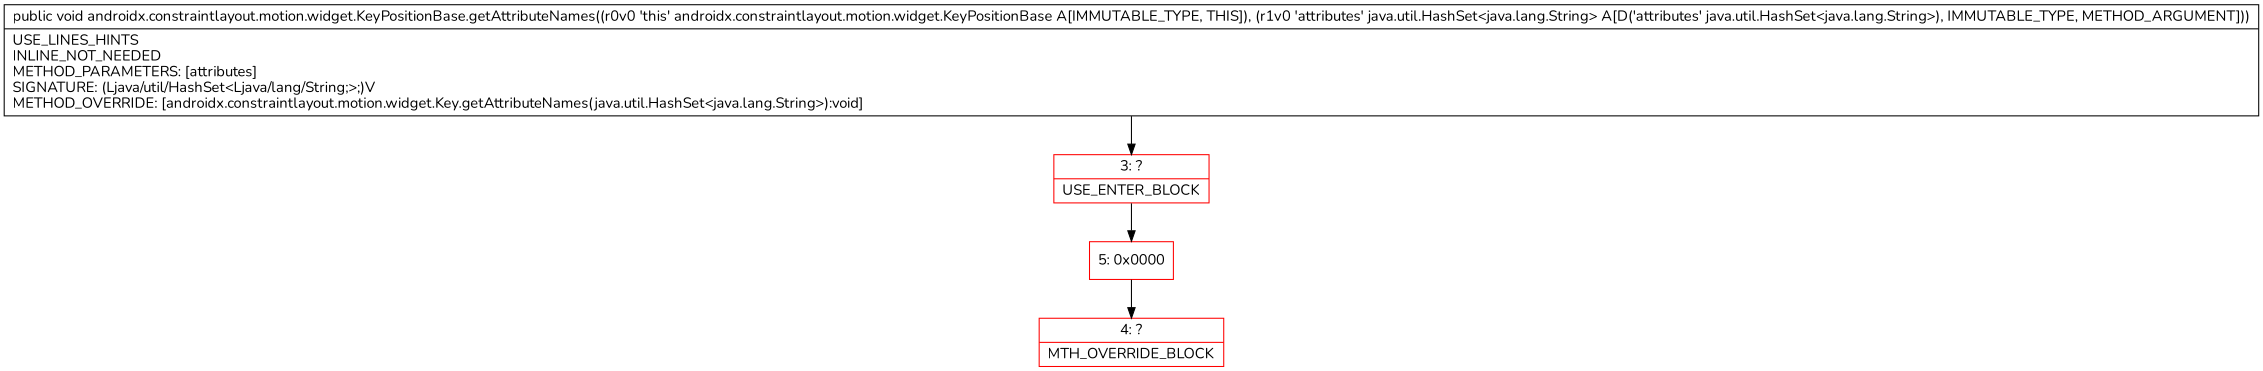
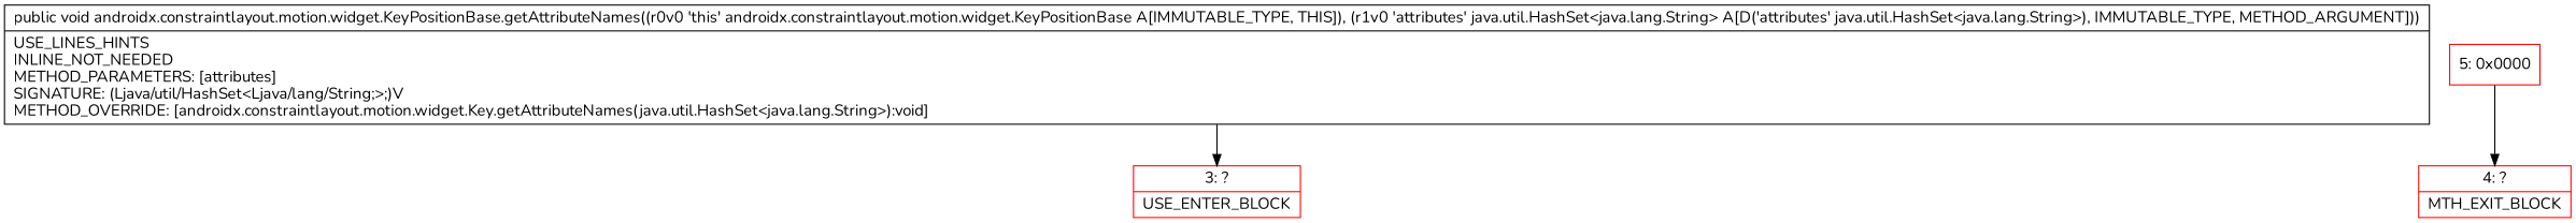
  digraph {
    fontname=Nunito
    node [color=red fontname=Nunito shape=record]
    edge [fontname=Nunito]
    n1 [label="{3\:\ ?|USE_ENTER_BLOCK\l}"]
    n2 [label="{5\:\ 0x0000}"]
-   n3 [label="{4\:\ ?|MTH_OVERRIDE_BLOCK\l}"]
+   n3 [label="{4\:\ ?|MTH_EXIT_BLOCK\l}"]
    n4 [label="{public void androidx.constraintlayout.motion.widget.KeyPositionBase.getAttributeNames((r0v0 'this' androidx.constraintlayout.motion.widget.KeyPositionBase A[IMMUTABLE_TYPE, THIS]), (r1v0 'attributes' java.util.HashSet\<java.lang.String\> A[D('attributes' java.util.HashSet\<java.lang.String\>), IMMUTABLE_TYPE, METHOD_ARGUMENT]))  | USE_LINES_HINTS\lINLINE_NOT_NEEDED\lMETHOD_PARAMETERS: [attributes]\lSIGNATURE: (Ljava\/util\/HashSet\<Ljava\/lang\/String;\>;)V\lMETHOD_OVERRIDE: [androidx.constraintlayout.motion.widget.Key.getAttributeNames(java.util.HashSet\<java.lang.String\>):void]\l}" color=""]
    subgraph cluster_1 {
      label="R(0)"
    }
-   n1 -> n2
    n2 -> n3
    n4 -> n1
  }
